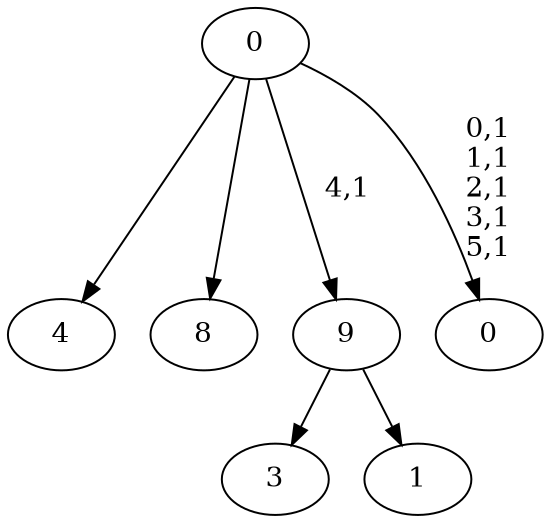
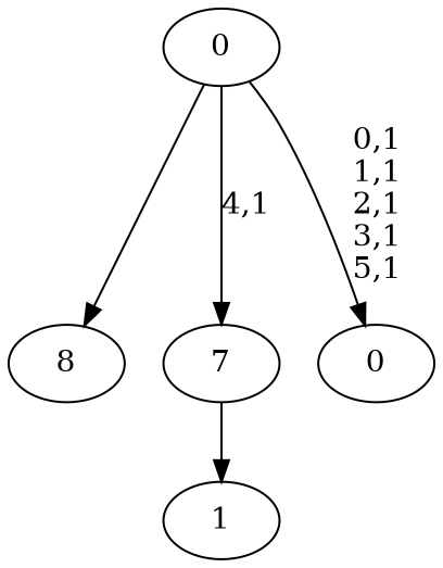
  digraph {
-   n1 [label=4]
-   n2 [label=3]
    n3 [label=8]
    n4 [label=1]
-   7 [label=9]
+   7
    n6 [label=0]
    0
-   7 -> n2
    7 -> n4
-   0 -> n1
    0 -> n3
    0 -> 7 [label="4,1"]
    0 -> n6 [label="0,1\n1,1\n2,1\n3,1\n5,1"]
  }
